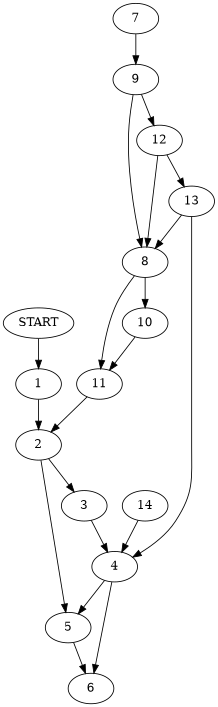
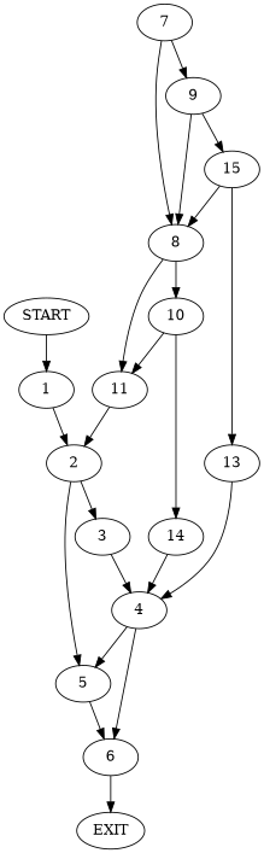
  digraph {
    n1 [label=START]
    1
    2
+   n4 [label=EXIT]
    3
    5
    4
    6
    7
    8
    9
    10
    11
-   12
+   12 [label=15]
    14
    13
    n1 -> 1
    1 -> 2
    2 -> 3
    2 -> 5
    3 -> 4
    5 -> 6
    4 -> 5
    4 -> 6
-   13 -> 8
+   6 -> n4
+   7 -> 8
    7 -> 9
    8 -> 10
    8 -> 11
    9 -> 8
    9 -> 12
    10 -> 11
+   10 -> 14
    11 -> 2
    12 -> 8
    12 -> 13
    14 -> 4
    13 -> 4
  }
